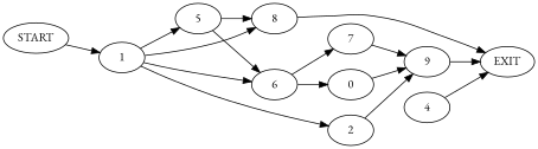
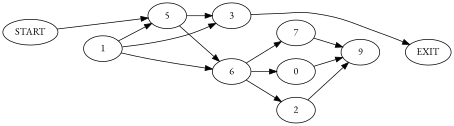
  digraph {
    fontname="EB Garamond"
    rankdir=LR
    node [fontname="EB Garamond"]
    edge [fontname="EB Garamond"]
    n1 [label=START]
    1
    2
-   3 [label=8]
+   3
    5
    6
    n7 [label=EXIT]
    9
-   4
    7
    n11 [label=0]
-   n1 -> 1
-   1 -> 2
+   n1 -> 5
+   6 -> 2
    1 -> 3
    1 -> 5
    1 -> 6
    2 -> 9
    3 -> n7
    5 -> 3
    5 -> 6
    6 -> 7
    6 -> n11
-   9 -> n7
-   4 -> n7
    7 -> 9
    n11 -> 9
  }
